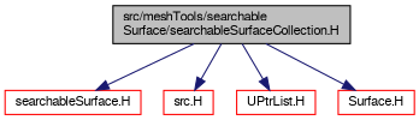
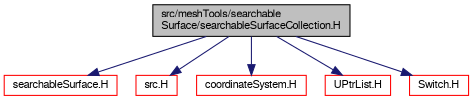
  digraph {
    node [color=red fontname=FreeSans fontsize=10 shape=record]
    edge [color=midnightblue fontname=FreeSans fontsize=10 labelfontname=FreeSans labelfontsize=10 style=solid]
    n1 [color=black fillcolor=grey75 fontcolor=black height=0.2 label="src/meshTools/searchable\lSurface/searchableSurfaceCollection.H" style=filled width=0.4]
    n2 [height=0.2 label="searchableSurface.H" width=0.4]
    n3 [height=0.2 label="src.H" width=0.4]
+   n4 [height=0.2 label="coordinateSystem.H" width=0.4]
    n5 [height=0.2 label="UPtrList.H" width=0.4]
-   n6 [height=0.2 label="Surface.H" width=0.4]
+   n6 [height=0.2 label="Switch.H" width=0.4]
    n1 -> n2
    n1 -> n3
+   n1 -> n4
    n1 -> n5
    n1 -> n6
  }
